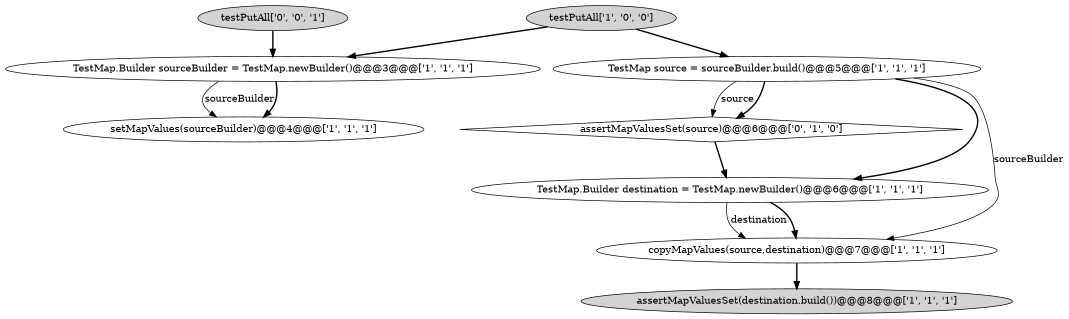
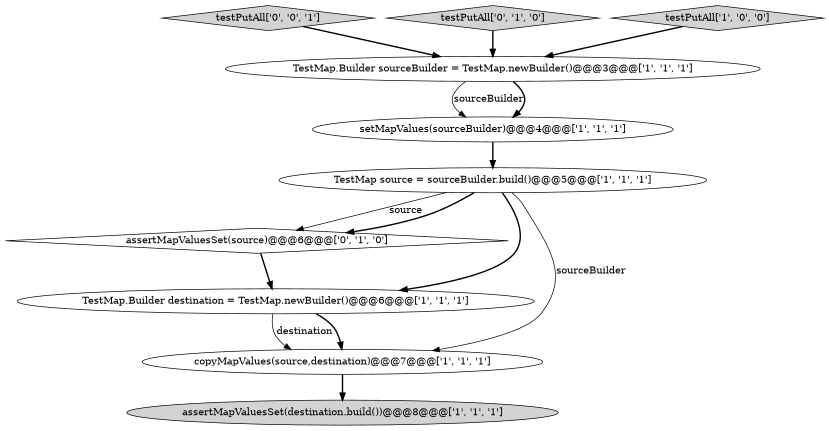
  digraph {
    node [fillcolor=white shape=ellipse style=filled]
    edge [style=bold]
-   n1 [fillcolor=lightgray label="testPutAll['0', '0', '1']"]
+   n1 [fillcolor=lightgray label="testPutAll['0', '0', '1']" shape=diamond]
    n2 [label="TestMap.Builder sourceBuilder = TestMap.newBuilder()@@@3@@@['1', '1', '1']"]
    n3 [label="setMapValues(sourceBuilder)@@@4@@@['1', '1', '1']"]
    n4 [label="assertMapValuesSet(source)@@@6@@@['0', '1', '0']" shape=diamond]
    n5 [label="TestMap.Builder destination = TestMap.newBuilder()@@@6@@@['1', '1', '1']"]
    n6 [label="copyMapValues(source,destination)@@@7@@@['1', '1', '1']"]
    n7 [fillcolor=lightgray label="assertMapValuesSet(destination.build())@@@8@@@['1', '1', '1']"]
    n8 [label="TestMap source = sourceBuilder.build()@@@5@@@['1', '1', '1']"]
-   n10 [fillcolor=lightgray label="testPutAll['1', '0', '0']"]
+   n9 [fillcolor=lightgray label="testPutAll['0', '1', '0']" shape=diamond]
+   n10 [fillcolor=lightgray label="testPutAll['1', '0', '0']" shape=diamond]
    n1 -> n2
    n2 -> n3 [label=sourceBuilder style=solid]
    n2 -> n3
-   n10 -> n8
+   n3 -> n8
    n4 -> n5
    n5 -> n6 [label=destination style=solid]
    n5 -> n6
    n6 -> n7
    n8 -> n4 [label=source style=solid]
    n8 -> n4
    n8 -> n5
    n8 -> n6 [label=sourceBuilder style=solid]
+   n9 -> n2
    n10 -> n2
  }
